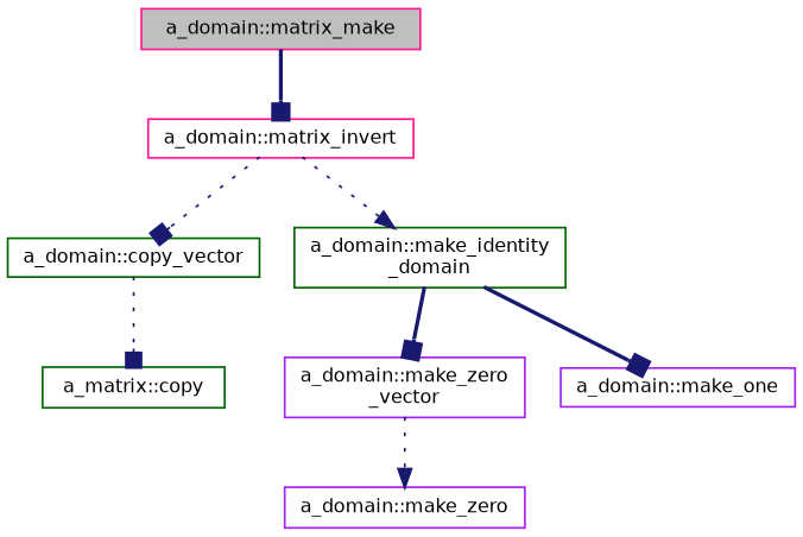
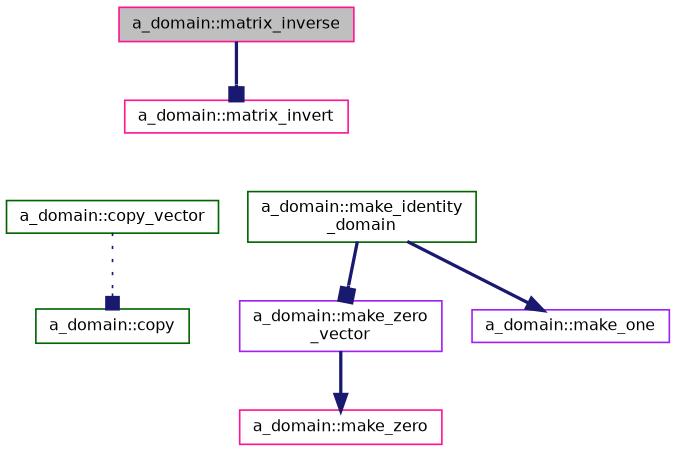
  digraph {
    rankdir=TB
    node [color=darkgreen fillcolor=white fontname=Helvetica fontsize=10 shape=record style=filled]
    edge [arrowhead=box color=midnightblue fontname=Helvetica fontsize=10 labelfontname=Helvetica labelfontsize=10 style=bold]
-   n1 [color=deeppink fillcolor=grey75 fontcolor=black height=0.2 label="a_domain::matrix_make" width=0.4]
+   n1 [color=deeppink fillcolor=grey75 fontcolor=black height=0.2 label="a_domain::matrix_inverse" width=0.4]
    n2 [color=deeppink height=0.2 label="a_domain::matrix_invert" width=0.4]
    n3 [height=0.2 label="a_domain::copy_vector" width=0.4]
    n4 [height=0.2 label="a_domain::make_identity\l_domain" width=0.4]
-   n5 [height=0.2 label="a_matrix::copy" width=0.4]
+   n5 [height=0.2 label="a_domain::copy" width=0.4]
    n6 [color=purple height=0.2 label="a_domain::make_zero\l_vector" width=0.4]
    n7 [color=purple height=0.2 label="a_domain::make_one" width=0.4]
-   n8 [color=purple height=0.2 label="a_domain::make_zero" width=0.4]
+   n8 [color=deeppink height=0.2 label="a_domain::make_zero" width=0.4]
    n1 -> n2
-   n2 -> n3 [style=dotted]
-   n2 -> n4 [arrowhead=normal style=dotted]
    n3 -> n5 [style=dotted]
    n4 -> n6
-   n4 -> n7
-   n6 -> n8 [arrowhead=normal style=dotted]
+   n4 -> n7 [arrowhead=normal]
+   n6 -> n8 [arrowhead=normal]
  }
